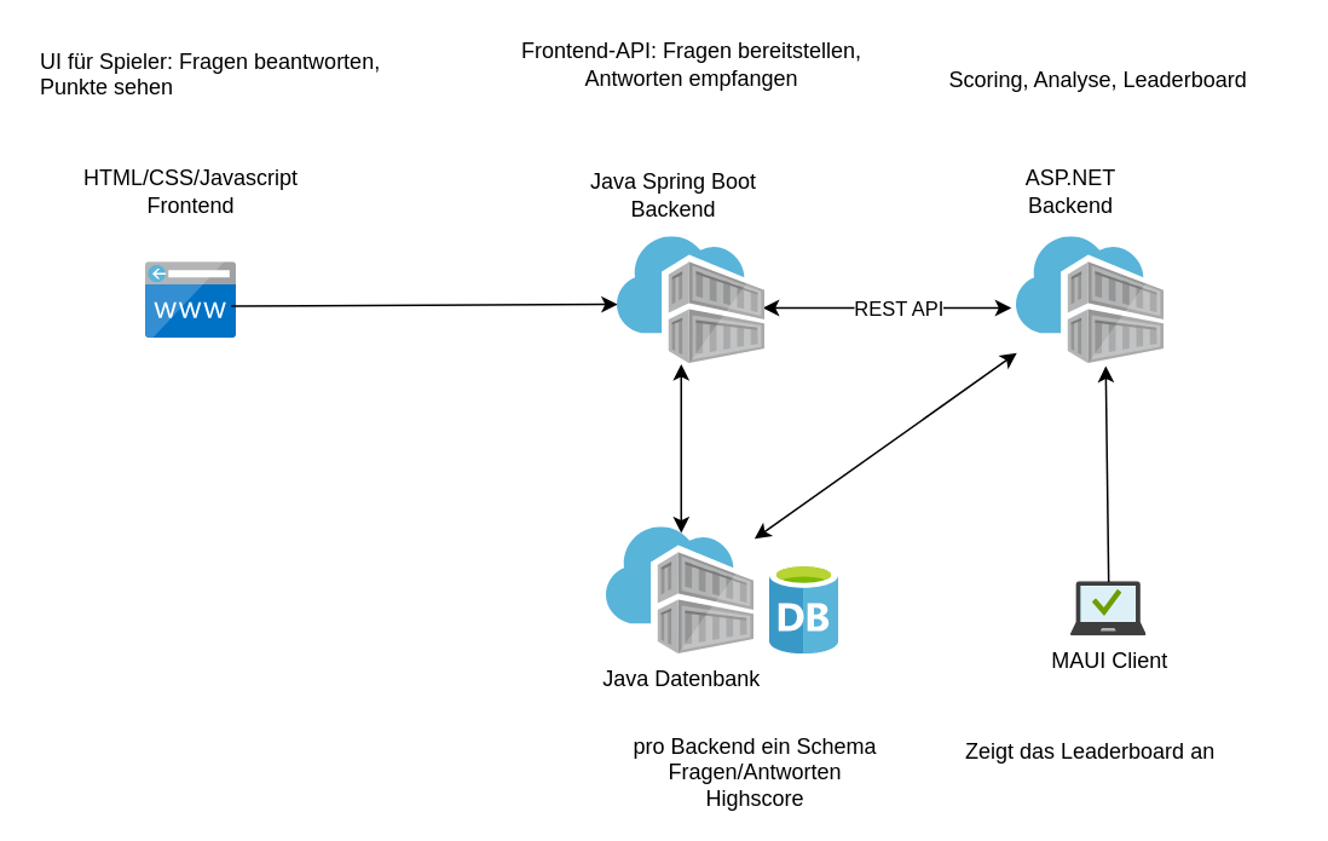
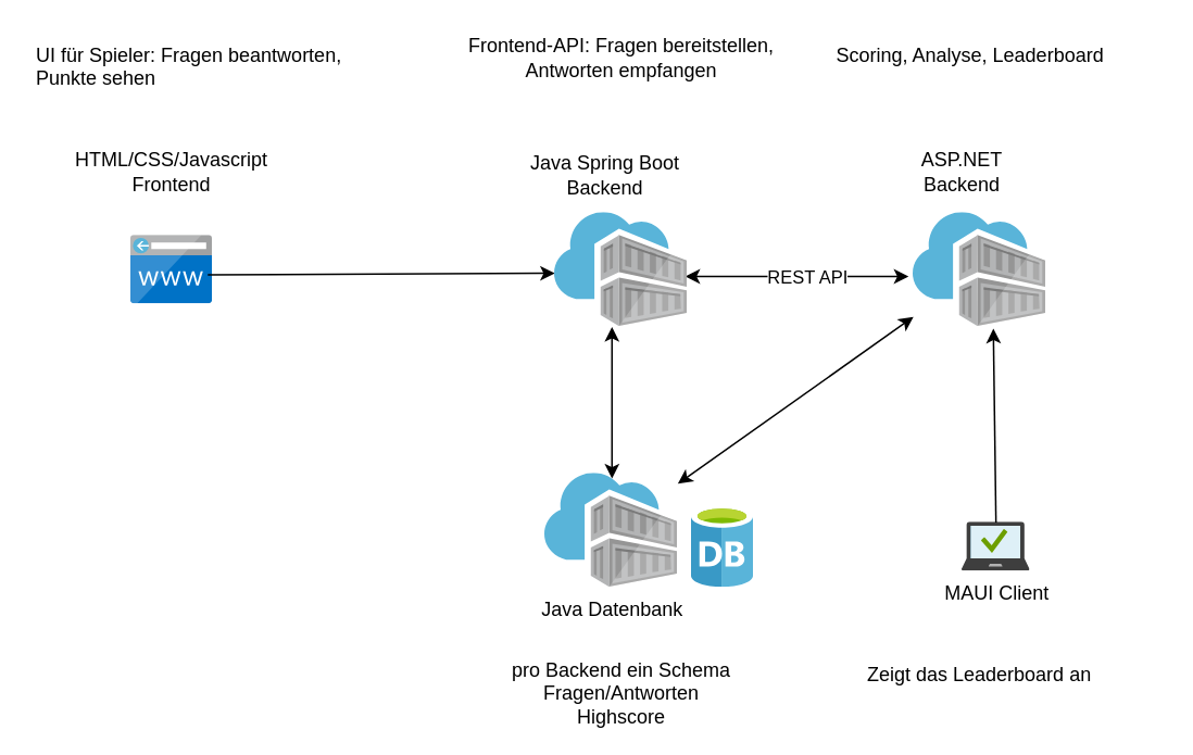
  <mxCell id="0" />
  <mxCell id="1" parent="0" />
  <mxCell id="2" value="" style="image;sketch=0;aspect=fixed;html=1;points=[];align=center;fontSize=12;image=img/lib/mscae/Container_Registries.svg;" parent="1" vertex="1"><mxGeometry x="560" y="130" width="81.4" height="70" as="geometry" /></mxCell>
  <mxCell id="3" value="" style="image;sketch=0;aspect=fixed;html=1;points=[];align=center;fontSize=12;image=img/lib/mscae/CustomDomain.svg;" parent="1" vertex="1"><mxGeometry x="80" y="144" width="50" height="42" as="geometry" /></mxCell>
  <mxCell id="4" value="MAUI Client" style="image;sketch=0;aspect=fixed;html=1;points=[];align=center;fontSize=12;image=img/lib/mscae/Managed_Desktop.svg;" parent="1" vertex="1"><mxGeometry x="589.99" y="320" width="41.67" height="30" as="geometry" /></mxCell>
  <mxCell id="5" value="" style="endArrow=classic;html=1;rounded=0;exitX=0.94;exitY=0.571;exitDx=0;exitDy=0;exitPerimeter=0;entryX=0;entryY=0.529;entryDx=0;entryDy=0;entryPerimeter=0;" parent="1" source="3" target="14" edge="1"><mxGeometry width="50" height="50" relative="1" as="geometry"><mxPoint x="310" y="270" as="sourcePoint" /><mxPoint x="330" y="174" as="targetPoint" /></mxGeometry></mxCell>
  <mxCell id="6" value="" style="endArrow=classic;html=1;rounded=0;entryX=0.602;entryY=1.014;entryDx=0;entryDy=0;entryPerimeter=0;" parent="1" source="4" target="2" edge="1"><mxGeometry width="50" height="50" relative="1" as="geometry"><mxPoint x="310" y="270" as="sourcePoint" /><mxPoint x="101" y="190" as="targetPoint" /></mxGeometry></mxCell>
  <mxCell id="7" value="Frontend-API: Fragen bereitstellen, Antworten empfangen" style="text;html=1;align=center;verticalAlign=middle;whiteSpace=wrap;rounded=0;" parent="1" vertex="1"><mxGeometry x="280.7" y="20" width="200" height="30" as="geometry" /></mxCell>
  <mxCell id="8" value="" style="group" parent="1" vertex="1" connectable="0"><mxGeometry x="334" y="290" width="128" height="70" as="geometry" /></mxCell>
  <mxCell id="9" value="Java Datenbank" style="image;sketch=0;aspect=fixed;html=1;points=[];align=center;fontSize=12;image=img/lib/mscae/Container_Registries.svg;" parent="8" vertex="1"><mxGeometry width="81.4" height="70" as="geometry" /></mxCell>
  <mxCell id="10" value="" style="image;sketch=0;aspect=fixed;html=1;points=[];align=center;fontSize=12;image=img/lib/mscae/Database_General.svg;" parent="8" vertex="1"><mxGeometry x="90" y="20" width="38" height="50" as="geometry" /></mxCell>
  <mxCell id="11" value="" style="endArrow=classic;startArrow=classic;html=1;rounded=0;entryX=-0.037;entryY=0.557;entryDx=0;entryDy=0;entryPerimeter=0;exitX=0.983;exitY=0.557;exitDx=0;exitDy=0;exitPerimeter=0;" parent="1" source="14" target="2" edge="1"><mxGeometry width="50" height="50" relative="1" as="geometry"><mxPoint x="310" y="270" as="sourcePoint" /><mxPoint x="360" y="220" as="targetPoint" /></mxGeometry></mxCell>
  <mxCell id="12" value="REST API" style="edgeLabel;html=1;align=center;verticalAlign=middle;resizable=0;points=[];" parent="11" vertex="1" connectable="0"><mxGeometry x="0.08" y="-1" relative="1" as="geometry"><mxPoint as="offset" /></mxGeometry></mxCell>
  <mxCell id="13" value="&lt;span style=&quot;text-wrap-mode: nowrap; background-color: rgb(255, 255, 255);&quot;&gt;ASP.NET&lt;/span&gt;&lt;br style=&quot;text-wrap-mode: nowrap;&quot;&gt;&lt;span style=&quot;text-wrap-mode: nowrap; background-color: rgb(255, 255, 255);&quot;&gt;Backend&lt;/span&gt;" style="text;html=1;align=center;verticalAlign=middle;whiteSpace=wrap;rounded=0;" parent="1" vertex="1"><mxGeometry x="560" y="90" width="60" height="30" as="geometry" /></mxCell>
  <mxCell id="14" value="" style="image;sketch=0;aspect=fixed;html=1;points=[];align=center;fontSize=12;image=img/lib/mscae/Container_Registries.svg;" parent="1" vertex="1"><mxGeometry x="340" y="130" width="81.4" height="70" as="geometry" /></mxCell>
  <mxCell id="15" value="&lt;br class=&quot;Apple-interchange-newline&quot;&gt;&lt;span style=&quot;text-wrap-mode: nowrap; background-color: rgb(255, 255, 255);&quot;&gt;Java Spring Boot&lt;/span&gt;&lt;br style=&quot;text-wrap-mode: nowrap;&quot;&gt;&lt;span style=&quot;text-wrap-mode: nowrap; background-color: rgb(255, 255, 255);&quot;&gt;Backend&lt;/span&gt;" style="text;html=1;align=center;verticalAlign=middle;whiteSpace=wrap;rounded=0;" parent="1" vertex="1"><mxGeometry x="340.7" y="85" width="60" height="30" as="geometry" /></mxCell>
- <mxCell id="16" value="Scoring, Analyse, Leaderboard" style="text;whiteSpace=wrap;html=1;" parent="1" vertex="1"><mxGeometry x="520.7" y="30" width="180" height="40" as="geometry" /></mxCell>
+ <mxCell id="16" value="Scoring, Analyse, Leaderboard" style="text;whiteSpace=wrap;html=1;" parent="1" vertex="1"><mxGeometry x="510.7" y="20" width="180" height="40" as="geometry" /></mxCell>
  <mxCell id="17" value="" style="endArrow=classic;startArrow=classic;html=1;rounded=0;exitX=0.504;exitY=0.043;exitDx=0;exitDy=0;exitPerimeter=0;" parent="1" source="9" edge="1"><mxGeometry width="50" height="50" relative="1" as="geometry"><mxPoint x="310" y="270" as="sourcePoint" /><mxPoint x="375" y="200" as="targetPoint" /></mxGeometry></mxCell>
  <mxCell id="18" value="UI für Spieler: Fragen beantworten,&amp;nbsp;&lt;div&gt;Punkte sehen&lt;/div&gt;" style="text;whiteSpace=wrap;html=1;" parent="1" vertex="1"><mxGeometry x="20" y="20" width="199.3" height="40" as="geometry" /></mxCell>
- <mxCell id="19" value="&lt;div&gt;&lt;br&gt;&lt;/div&gt;&lt;div&gt;pro Backend ein Schema&lt;/div&gt;Fragen/Antworten&lt;br&gt;Highscore&lt;div&gt;&lt;br/&gt;&lt;/div&gt;" style="text;html=1;align=center;verticalAlign=middle;whiteSpace=wrap;rounded=0;" parent="1" vertex="1"><mxGeometry x="315.7" y="410" width="200" height="30" as="geometry" /></mxCell>
+ <mxCell id="19" value="&lt;div&gt;&lt;br&gt;&lt;/div&gt;&lt;div&gt;pro Backend ein Schema&lt;/div&gt;Fragen/Antworten&lt;br&gt;Highscore&lt;div&gt;&lt;br/&gt;&lt;/div&gt;" style="text;html=1;align=center;verticalAlign=middle;whiteSpace=wrap;rounded=0;" parent="1" vertex="1"><mxGeometry x="280.7" y="410" width="200" height="30" as="geometry" /></mxCell>
  <mxCell id="20" value="&lt;span style=&quot;text-wrap-mode: nowrap; background-color: rgb(255, 255, 255);&quot;&gt;HTML/CSS/Javascript&lt;/span&gt;&lt;br style=&quot;text-wrap-mode: nowrap;&quot;&gt;&lt;span style=&quot;text-wrap-mode: nowrap; background-color: rgb(255, 255, 255);&quot;&gt;Frontend&lt;/span&gt;" style="text;html=1;align=center;verticalAlign=middle;whiteSpace=wrap;rounded=0;" parent="1" vertex="1"><mxGeometry x="75" y="90" width="60" height="30" as="geometry" /></mxCell>
  <mxCell id="21" value="Zeigt das Leaderboard an" style="text;whiteSpace=wrap;html=1;" parent="1" vertex="1"><mxGeometry x="530" y="400" width="180" height="40" as="geometry" /></mxCell>
  <mxCell id="22" value="" style="endArrow=classic;startArrow=classic;html=1;rounded=0;" parent="1" source="9" target="2" edge="1"><mxGeometry width="50" height="50" relative="1" as="geometry"><mxPoint x="415" y="296" as="sourcePoint" /><mxPoint x="385" y="210" as="targetPoint" /></mxGeometry></mxCell>
